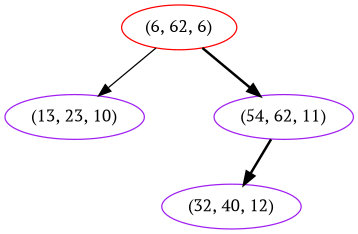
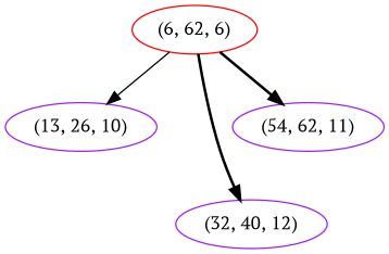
  digraph {
    fontname="PT Serif"
    node [color=purple fontname="PT Serif"]
    edge [fontname="PT Serif" style=bold]
    n1 [color=red label="(6, 62, 6)"]
-   "(13, 23, 10)"
+   "(13, 23, 10)" [label="(13, 26, 10)"]
    "(32, 40, 12)"
    "(54, 62, 11)"
    n1 -> "(13, 23, 10)" [style=solid]
-   "(54, 62, 11)" -> "(32, 40, 12)"
+   n1 -> "(32, 40, 12)"
    n1 -> "(54, 62, 11)"
  }
